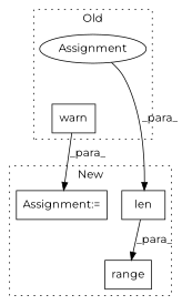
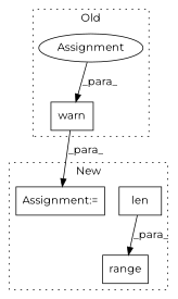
  digraph {
    fontname=Montserrat
    node [a=32 fontname=Montserrat shape=box]
    edge [fontname=Montserrat]
    n1 [l="5,1" label=warn s="2234,2309"]
    n2 [a=45 l=70 label=Assignment s=2239 shape=ellipse]
    n3 [l="6,1" label=range s="3736,3748"]
    n4 [l="4,1" label=len s="3742,3747"]
    n5 [a=7 l=29 label="Assignment:=" s=3729]
    subgraph cluster_1 {
      label=Old
      style=dotted
      n1
      n2
    }
    subgraph cluster_2 {
      label=New
      style=dotted
      n3
      n4
      n5
    }
    n1 -> n5 [label=_para_]
-   n2 -> n4 [label=_para_]
+   n2 -> n1 [label=_para_]
    n4 -> n3 [label=_para_]
  }
